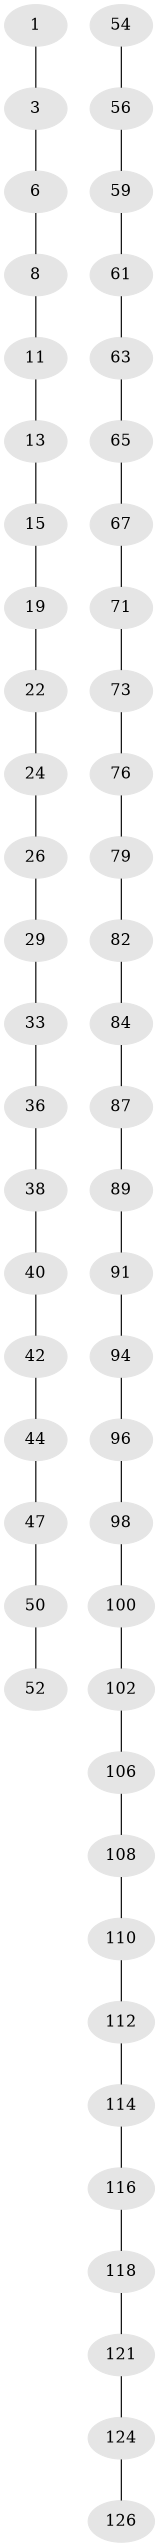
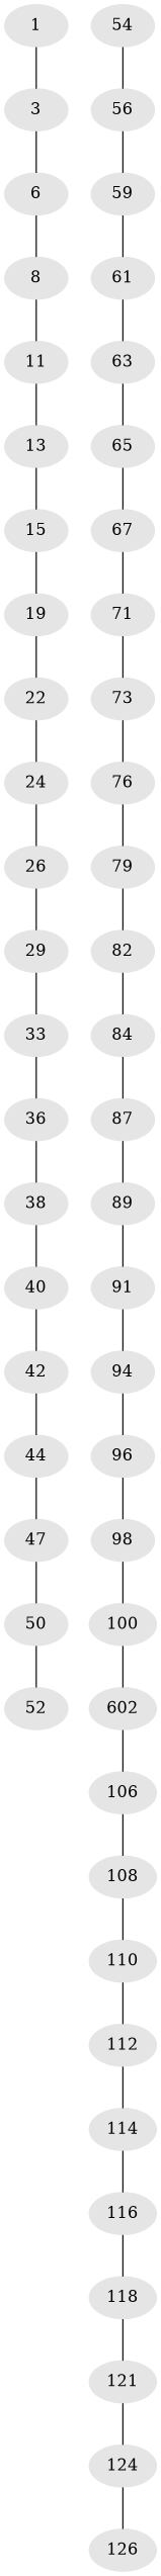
  graph {
    node [color=gray90 style=filled]
    1 [super="+128+2"]
    3 [super="+4"]
    6 [super="+7"]
    126 [super="+127"]
    8 [super="+9"]
    11 [super="+12"]
    13 [super="+14"]
    15 [super="+16"]
    19 [super="+20"]
    22 [super="+23"]
    24 [super="+25"]
    26 [super="+27"]
    29 [super="+30"]
    33 [super="+34"]
    36 [super="+37"]
    38 [super="+39"]
    40 [super="+41"]
    42 [super="+43"]
    44 [super="+45"]
    47 [super="+48"]
    50 [super="+51"]
    52 [super="+53"]
    54 [super="+55"]
    56 [super="+57"]
    59 [super="+60"]
    61 [super="+62"]
    63 [super="+64"]
    65 [super="+66"]
    67 [super="+68"]
    71 [super="+72"]
    73 [super="+74"]
    76 [super="+77"]
    79 [super="+80"]
    82 [super="+83"]
    84 [super="+85"]
    87 [super="+88"]
    89 [super="+90"]
    91 [super="+92"]
    94 [super="+95"]
    96 [super="+97"]
    98 [super="+99"]
    100 [super="+101"]
-   102 [super="+103"]
+   102 [super="+103" label=602]
    106 [super="+107"]
    108 [super="+109"]
    110 [super="+111"]
    112 [super="+113"]
    114 [super="+115"]
    116 [super="+117"]
    118 [super="+119"]
    121 [super="+122"]
    124 [super="+125"]
    1 -- 3
    3 -- 6
    6 -- 8
    8 -- 11
    11 -- 13
    13 -- 15
    15 -- 19
    19 -- 22
    22 -- 24
    24 -- 26
    26 -- 29
    29 -- 33
    33 -- 36
    36 -- 38
    38 -- 40
    40 -- 42
    42 -- 44
    44 -- 47
    47 -- 50
    50 -- 52
    54 -- 56
    56 -- 59
    59 -- 61
    61 -- 63
    63 -- 65
    65 -- 67
    67 -- 71
    71 -- 73
    73 -- 76
    76 -- 79
    79 -- 82
    82 -- 84
    84 -- 87
    87 -- 89
    89 -- 91
    91 -- 94
    94 -- 96
    96 -- 98
    98 -- 100
    100 -- 102
    102 -- 106
    106 -- 108
    108 -- 110
    110 -- 112
    112 -- 114
    114 -- 116
    116 -- 118
    118 -- 121
    121 -- 124
    124 -- 126
  }
